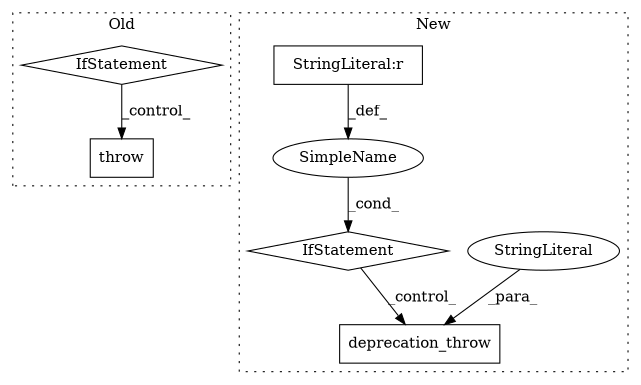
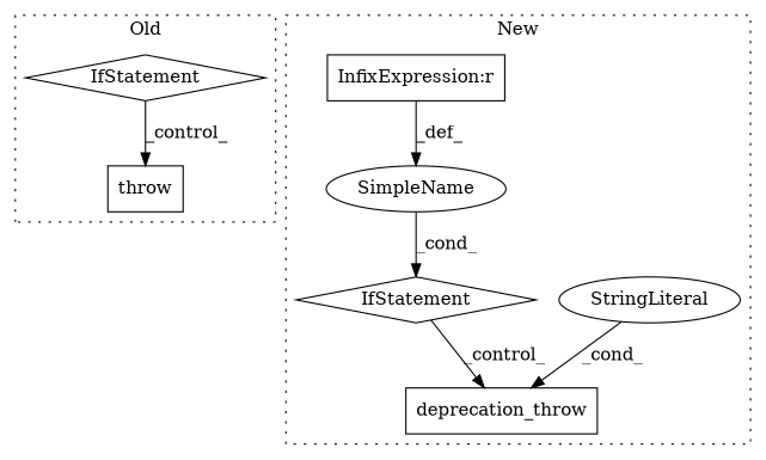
  digraph {
    node [a=25 l="4,2" shape=box]
    n1 [a=53 l=6 label=throw s=2917]
    n2 [label=IfStatement s="2882,2907" shape=diamond]
    n3 [a=32 l="20,1" label=deprecation_throw s="3499,3551"]
    n4 [a=45 l=11 label=StringLiteral s=3540 shape=ellipse]
-   n5 [a=27 l=4 label="StringLiteral:r" s=3469]
+   n5 [a=27 l=4 label="InfixExpression:r" s=3469]
    n6 [a=42 label=SimpleName shape=ellipse l=""]
    n7 [label=IfStatement s="3416,3489" shape=diamond]
    subgraph cluster_1 {
      label=Old
      style=dotted
      n1
      n2
    }
    subgraph cluster_2 {
      label=New
      style=dotted
      n3
      n4
      n5
      n6
      n7
    }
    n2 -> n1 [label=_control_]
-   n4 -> n3 [label=_para_]
+   n4 -> n3 [label=_cond_]
    n5 -> n6 [label=_def_]
    n6 -> n7 [label=_cond_]
    n7 -> n3 [label=_control_]
  }
